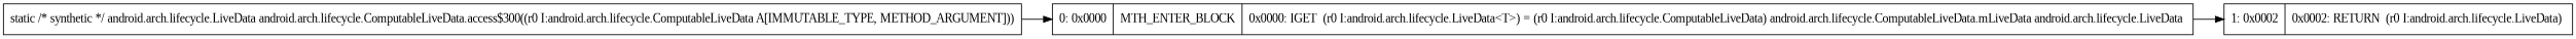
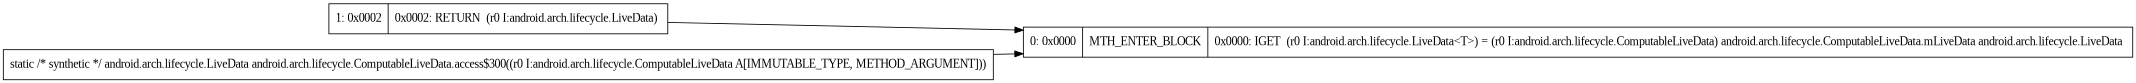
  digraph {
    rankdir=LR
    fontname="Liberation Serif"
    node [shape=record fontname="Liberation Serif"]
    edge [fontname="Liberation Serif"]
    n1 [label="{0\:\ 0x0000|MTH_ENTER_BLOCK\l|0x0000: IGET  (r0 I:android.arch.lifecycle.LiveData\<T\>) = (r0 I:android.arch.lifecycle.ComputableLiveData) android.arch.lifecycle.ComputableLiveData.mLiveData android.arch.lifecycle.LiveData \l}"]
    n2 [label="{1\:\ 0x0002|0x0002: RETURN  (r0 I:android.arch.lifecycle.LiveData) \l}"]
    n3 [label="{static \/* synthetic *\/ android.arch.lifecycle.LiveData android.arch.lifecycle.ComputableLiveData.access$300((r0 I:android.arch.lifecycle.ComputableLiveData A[IMMUTABLE_TYPE, METHOD_ARGUMENT])) }"]
-   n1 -> n2
+   n2 -> n1
    n3 -> n1
  }
